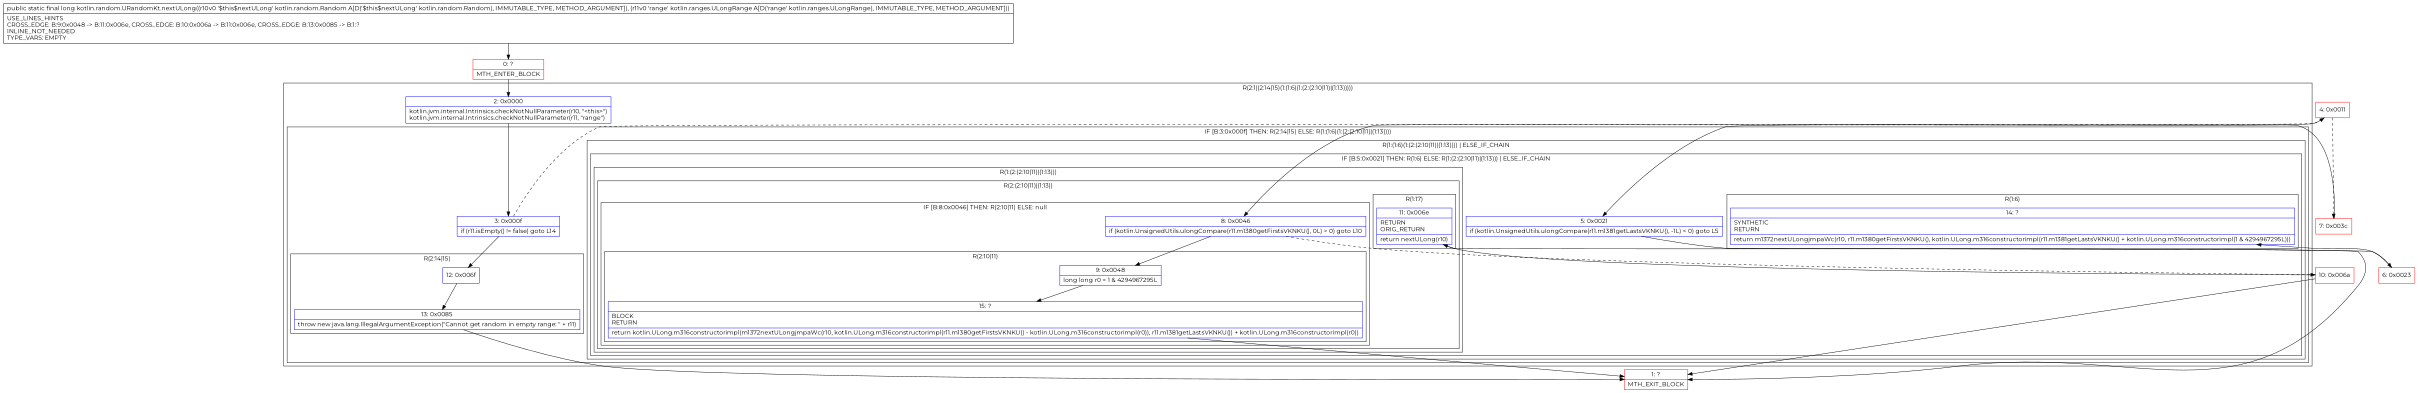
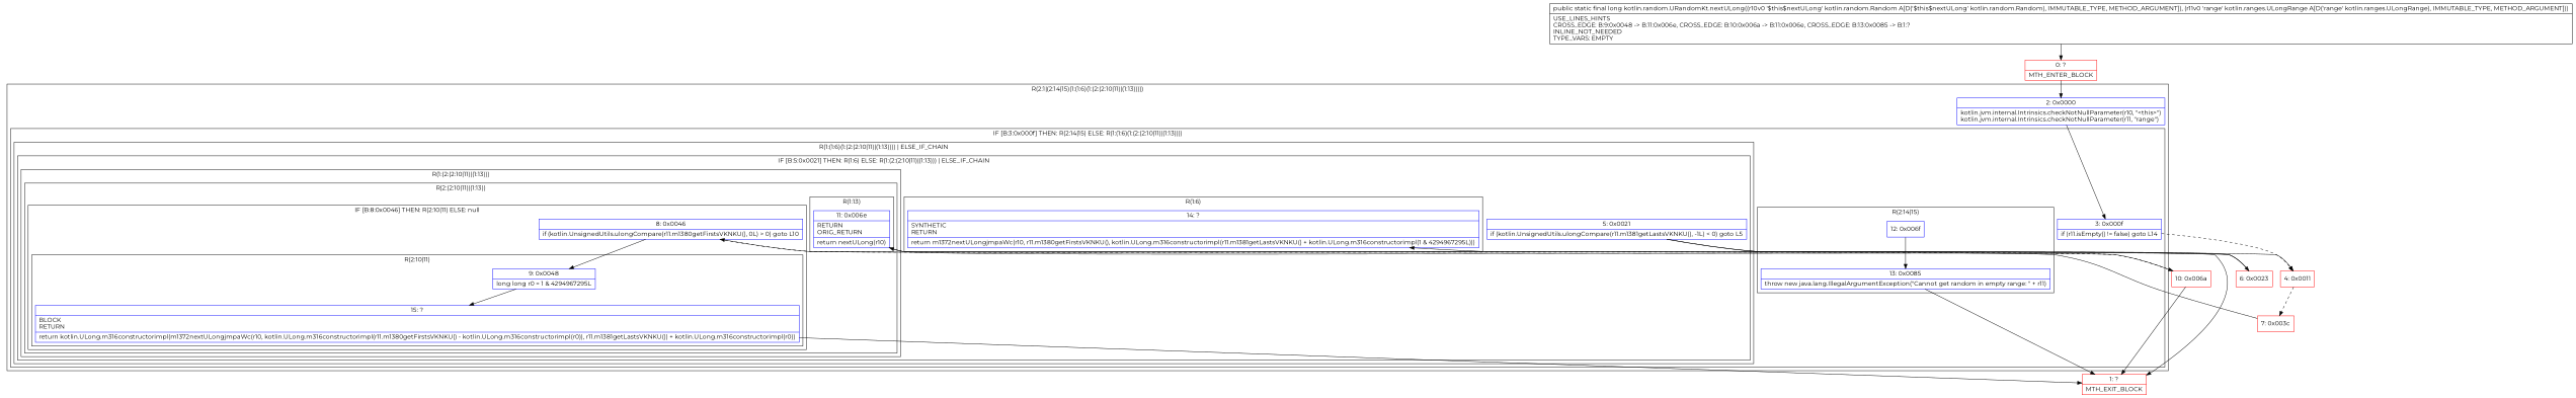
  digraph {
    fontname=Montserrat
    node [color=blue fontname=Montserrat shape=record]
    edge [fontname=Montserrat]
    n1 [label="{12\:\ 0x006f}"]
    n2 [label="{13\:\ 0x0085|throw new java.lang.IllegalArgumentException(\"Cannot get random in empty range: \" + r11)\l}"]
    n3 [label="{14\:\ ?|SYNTHETIC\lRETURN\l|return m1372nextULongjmpaWc(r10, r11.m1380getFirstsVKNKU(), kotlin.ULong.m316constructorimpl(r11.m1381getLastsVKNKU() + kotlin.ULong.m316constructorimpl(1 & 4294967295L)))\l}"]
    n4 [label="{9\:\ 0x0048|long long r0 = 1 & 4294967295L\l}"]
    n5 [label="{15\:\ ?|BLOCK\lRETURN\l|return kotlin.ULong.m316constructorimpl(m1372nextULongjmpaWc(r10, kotlin.ULong.m316constructorimpl(r11.m1380getFirstsVKNKU() \- kotlin.ULong.m316constructorimpl(r0)), r11.m1381getLastsVKNKU()) + kotlin.ULong.m316constructorimpl(r0))\l}"]
    n6 [label="{8\:\ 0x0046|if (kotlin.UnsignedUtils.ulongCompare(r11.m1380getFirstsVKNKU(), 0L) \> 0) goto L10\l}"]
    n7 [label="{11\:\ 0x006e|RETURN\lORIG_RETURN\l|return nextULong(r10)\l}"]
    n8 [label="{5\:\ 0x0021|if (kotlin.UnsignedUtils.ulongCompare(r11.m1381getLastsVKNKU(), \-1L) \< 0) goto L5\l}"]
    n9 [label="{3\:\ 0x000f|if (r11.isEmpty() != false) goto L14\l}"]
    n10 [label="{2\:\ 0x0000|kotlin.jvm.internal.Intrinsics.checkNotNullParameter(r10, \"\<this\>\")\lkotlin.jvm.internal.Intrinsics.checkNotNullParameter(r11, \"range\")\l}"]
    n11 [color=red label="{1\:\ ?|MTH_EXIT_BLOCK\l}"]
    n12 [color=red label="{10\:\ 0x006a}"]
    n13 [color=red label="{6\:\ 0x0023}"]
    n14 [color=red label="{4\:\ 0x0011}"]
    n15 [color=red label="{7\:\ 0x003c}"]
    n16 [color=red label="{0\:\ ?|MTH_ENTER_BLOCK\l}"]
    n17 [label="{public static final long kotlin.random.URandomKt.nextULong((r10v0 '$this$nextULong' kotlin.random.Random A[D('$this$nextULong' kotlin.random.Random), IMMUTABLE_TYPE, METHOD_ARGUMENT]), (r11v0 'range' kotlin.ranges.ULongRange A[D('range' kotlin.ranges.ULongRange), IMMUTABLE_TYPE, METHOD_ARGUMENT]))  | USE_LINES_HINTS\lCROSS_EDGE: B:9:0x0048 \-\> B:11:0x006e, CROSS_EDGE: B:10:0x006a \-\> B:11:0x006e, CROSS_EDGE: B:13:0x0085 \-\> B:1:?\lINLINE_NOT_NEEDED\lTYPE_VARS: EMPTY\l}" color=""]
    subgraph cluster_1 {
      label="R(2:1|(2:14|15)(1:(1:6)(1:(2:(2:10|11)|(1:13)))))"
      n10
      subgraph cluster_2 {
        label="IF [B:3:0x000f] THEN: R(2:14|15) ELSE: R(1:(1:6)(1:(2:(2:10|11)|(1:13))))"
        n9
        subgraph cluster_3 {
          label="R(2:14|15)"
          n1
          n2
        }
        subgraph cluster_4 {
          label="R(1:(1:6)(1:(2:(2:10|11)|(1:13)))) | ELSE_IF_CHAIN\l"
          subgraph cluster_5 {
            label="IF [B:5:0x0021] THEN: R(1:6) ELSE: R(1:(2:(2:10|11)|(1:13))) | ELSE_IF_CHAIN\l"
            n8
            subgraph cluster_6 {
              label="R(1:6)"
              n3
            }
            subgraph cluster_7 {
              label="R(1:(2:(2:10|11)|(1:13)))"
              subgraph cluster_8 {
                label="R(2:(2:10|11)|(1:13))"
                subgraph cluster_9 {
                  label="IF [B:8:0x0046] THEN: R(2:10|11) ELSE: null"
                  n6
                  subgraph cluster_10 {
                    label="R(2:10|11)"
                    n4
                    n5
                  }
                }
                subgraph cluster_11 {
-                 label="R(1:17)"
+                 label="R(1:13)"
                  n7
                }
              }
            }
          }
        }
      }
    }
    n1 -> n2
    n2 -> n11
    n4 -> n5
    n5 -> n11
    n6 -> n4
    n6 -> n12 [style=dashed]
    n7 -> n11
    n8 -> n13
-   n9 -> n1
    n9 -> n14 [style=dashed]
    n10 -> n9
    n12 -> n7
    n12 -> n11
    n13 -> n3
-   n14 -> n8
+   n8 -> n14
    n14 -> n15 [style=dashed]
    n15 -> n6
    n16 -> n10
    n17 -> n16
  }
